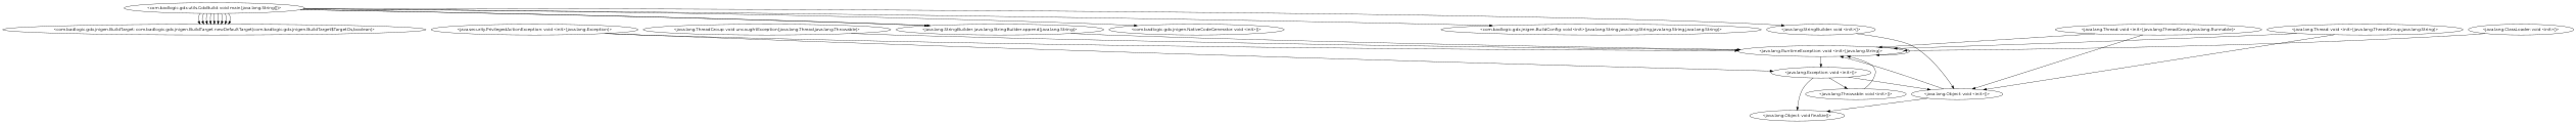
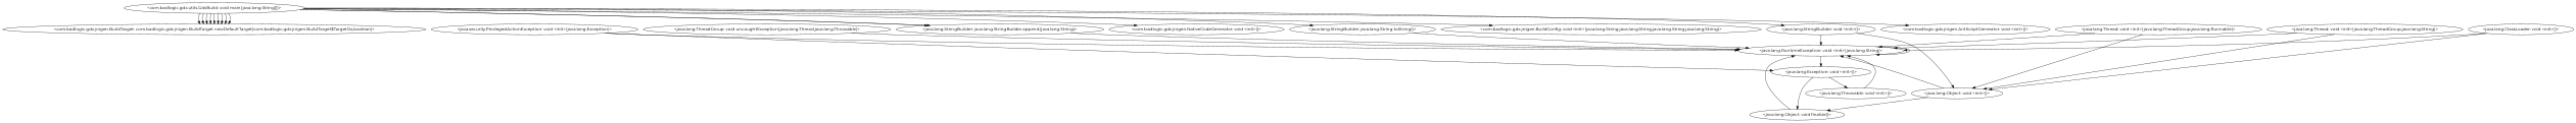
  digraph {
    fontname=Montserrat
    node [fontname=Montserrat]
    edge [fontname=Montserrat]
    "<com.badlogic.gdx.utils.GdxBuild: void main(java.lang.String[])>"
    "<com.badlogic.gdx.jnigen.BuildConfig: void <init>(java.lang.String,java.lang.String,java.lang.String,java.lang.String)>"
+   "<com.badlogic.gdx.jnigen.AntScriptGenerator: void <init>()>"
    "<com.badlogic.gdx.jnigen.BuildTarget: com.badlogic.gdx.jnigen.BuildTarget newDefaultTarget(com.badlogic.gdx.jnigen.BuildTarget$TargetOs,boolean)>"
    "<java.lang.StringBuilder: void <init>()>"
    "<com.badlogic.gdx.jnigen.NativeCodeGenerator: void <init>()>"
    "<java.lang.StringBuilder: java.lang.StringBuilder append(java.lang.String)>"
+   "<java.lang.StringBuilder: java.lang.String toString()>"
    "<java.lang.RuntimeException: void <init>(java.lang.String)>"
    "<java.lang.Object: void <init>()>"
    "<java.lang.Exception: void <init>()>"
    "<java.lang.Object: void finalize()>"
    "<java.lang.ThreadGroup: void uncaughtException(java.lang.Thread,java.lang.Throwable)>"
    "<java.lang.Throwable: void <init>()>"
    "<java.lang.ClassLoader: void <init>()>"
    "<java.security.PrivilegedActionException: void <init>(java.lang.Exception)>"
    "<java.lang.Thread: void <init>(java.lang.ThreadGroup,java.lang.Runnable)>"
    "<java.lang.Thread: void <init>(java.lang.ThreadGroup,java.lang.String)>"
    "<com.badlogic.gdx.utils.GdxBuild: void main(java.lang.String[])>" -> "<com.badlogic.gdx.jnigen.BuildConfig: void <init>(java.lang.String,java.lang.String,java.lang.String,java.lang.String)>"
+   "<com.badlogic.gdx.utils.GdxBuild: void main(java.lang.String[])>" -> "<com.badlogic.gdx.jnigen.AntScriptGenerator: void <init>()>"
    "<com.badlogic.gdx.utils.GdxBuild: void main(java.lang.String[])>" -> "<com.badlogic.gdx.jnigen.BuildTarget: com.badlogic.gdx.jnigen.BuildTarget newDefaultTarget(com.badlogic.gdx.jnigen.BuildTarget$TargetOs,boolean)>"
    "<com.badlogic.gdx.utils.GdxBuild: void main(java.lang.String[])>" -> "<com.badlogic.gdx.jnigen.BuildTarget: com.badlogic.gdx.jnigen.BuildTarget newDefaultTarget(com.badlogic.gdx.jnigen.BuildTarget$TargetOs,boolean)>"
    "<com.badlogic.gdx.utils.GdxBuild: void main(java.lang.String[])>" -> "<com.badlogic.gdx.jnigen.BuildTarget: com.badlogic.gdx.jnigen.BuildTarget newDefaultTarget(com.badlogic.gdx.jnigen.BuildTarget$TargetOs,boolean)>"
    "<com.badlogic.gdx.utils.GdxBuild: void main(java.lang.String[])>" -> "<com.badlogic.gdx.jnigen.BuildTarget: com.badlogic.gdx.jnigen.BuildTarget newDefaultTarget(com.badlogic.gdx.jnigen.BuildTarget$TargetOs,boolean)>"
    "<com.badlogic.gdx.utils.GdxBuild: void main(java.lang.String[])>" -> "<com.badlogic.gdx.jnigen.BuildTarget: com.badlogic.gdx.jnigen.BuildTarget newDefaultTarget(com.badlogic.gdx.jnigen.BuildTarget$TargetOs,boolean)>"
    "<com.badlogic.gdx.utils.GdxBuild: void main(java.lang.String[])>" -> "<com.badlogic.gdx.jnigen.BuildTarget: com.badlogic.gdx.jnigen.BuildTarget newDefaultTarget(com.badlogic.gdx.jnigen.BuildTarget$TargetOs,boolean)>"
    "<com.badlogic.gdx.utils.GdxBuild: void main(java.lang.String[])>" -> "<com.badlogic.gdx.jnigen.BuildTarget: com.badlogic.gdx.jnigen.BuildTarget newDefaultTarget(com.badlogic.gdx.jnigen.BuildTarget$TargetOs,boolean)>"
    "<com.badlogic.gdx.utils.GdxBuild: void main(java.lang.String[])>" -> "<com.badlogic.gdx.jnigen.BuildTarget: com.badlogic.gdx.jnigen.BuildTarget newDefaultTarget(com.badlogic.gdx.jnigen.BuildTarget$TargetOs,boolean)>"
    "<com.badlogic.gdx.utils.GdxBuild: void main(java.lang.String[])>" -> "<com.badlogic.gdx.jnigen.BuildTarget: com.badlogic.gdx.jnigen.BuildTarget newDefaultTarget(com.badlogic.gdx.jnigen.BuildTarget$TargetOs,boolean)>"
    "<com.badlogic.gdx.utils.GdxBuild: void main(java.lang.String[])>" -> "<java.lang.StringBuilder: void <init>()>"
    "<com.badlogic.gdx.utils.GdxBuild: void main(java.lang.String[])>" -> "<com.badlogic.gdx.jnigen.NativeCodeGenerator: void <init>()>"
    "<com.badlogic.gdx.utils.GdxBuild: void main(java.lang.String[])>" -> "<java.lang.StringBuilder: java.lang.StringBuilder append(java.lang.String)>"
    "<com.badlogic.gdx.utils.GdxBuild: void main(java.lang.String[])>" -> "<java.lang.StringBuilder: java.lang.StringBuilder append(java.lang.String)>"
+   "<com.badlogic.gdx.utils.GdxBuild: void main(java.lang.String[])>" -> "<java.lang.StringBuilder: java.lang.String toString()>"
+   "<java.lang.StringBuilder: void <init>()>" -> "<java.lang.RuntimeException: void <init>(java.lang.String)>"
    "<java.lang.StringBuilder: void <init>()>" -> "<java.lang.Object: void <init>()>"
    "<java.lang.StringBuilder: java.lang.StringBuilder append(java.lang.String)>" -> "<java.lang.RuntimeException: void <init>(java.lang.String)>"
+   "<java.lang.StringBuilder: java.lang.String toString()>" -> "<java.lang.RuntimeException: void <init>(java.lang.String)>"
    "<java.lang.RuntimeException: void <init>(java.lang.String)>" -> "<java.lang.RuntimeException: void <init>(java.lang.String)>"
    "<java.lang.RuntimeException: void <init>(java.lang.String)>" -> "<java.lang.Exception: void <init>()>"
    "<java.lang.Object: void <init>()>" -> "<java.lang.RuntimeException: void <init>(java.lang.String)>"
    "<java.lang.Object: void <init>()>" -> "<java.lang.Object: void finalize()>"
    "<java.lang.Exception: void <init>()>" -> "<java.lang.Object: void finalize()>"
    "<java.lang.Exception: void <init>()>" -> "<java.lang.Throwable: void <init>()>"
+   "<java.lang.Object: void finalize()>" -> "<java.lang.RuntimeException: void <init>(java.lang.String)>"
    "<java.lang.ThreadGroup: void uncaughtException(java.lang.Thread,java.lang.Throwable)>" -> "<java.lang.RuntimeException: void <init>(java.lang.String)>"
    "<java.lang.Throwable: void <init>()>" -> "<java.lang.RuntimeException: void <init>(java.lang.String)>"
    "<java.lang.ClassLoader: void <init>()>" -> "<java.lang.RuntimeException: void <init>(java.lang.String)>"
-   "<java.lang.Exception: void <init>()>" -> "<java.lang.Object: void <init>()>"
+   "<java.lang.ClassLoader: void <init>()>" -> "<java.lang.Object: void <init>()>"
    "<java.security.PrivilegedActionException: void <init>(java.lang.Exception)>" -> "<java.lang.RuntimeException: void <init>(java.lang.String)>"
    "<java.security.PrivilegedActionException: void <init>(java.lang.Exception)>" -> "<java.lang.Exception: void <init>()>"
    "<java.lang.Thread: void <init>(java.lang.ThreadGroup,java.lang.Runnable)>" -> "<java.lang.RuntimeException: void <init>(java.lang.String)>"
    "<java.lang.Thread: void <init>(java.lang.ThreadGroup,java.lang.Runnable)>" -> "<java.lang.Object: void <init>()>"
    "<java.lang.Thread: void <init>(java.lang.ThreadGroup,java.lang.String)>" -> "<java.lang.RuntimeException: void <init>(java.lang.String)>"
    "<java.lang.Thread: void <init>(java.lang.ThreadGroup,java.lang.String)>" -> "<java.lang.Object: void <init>()>"
  }
